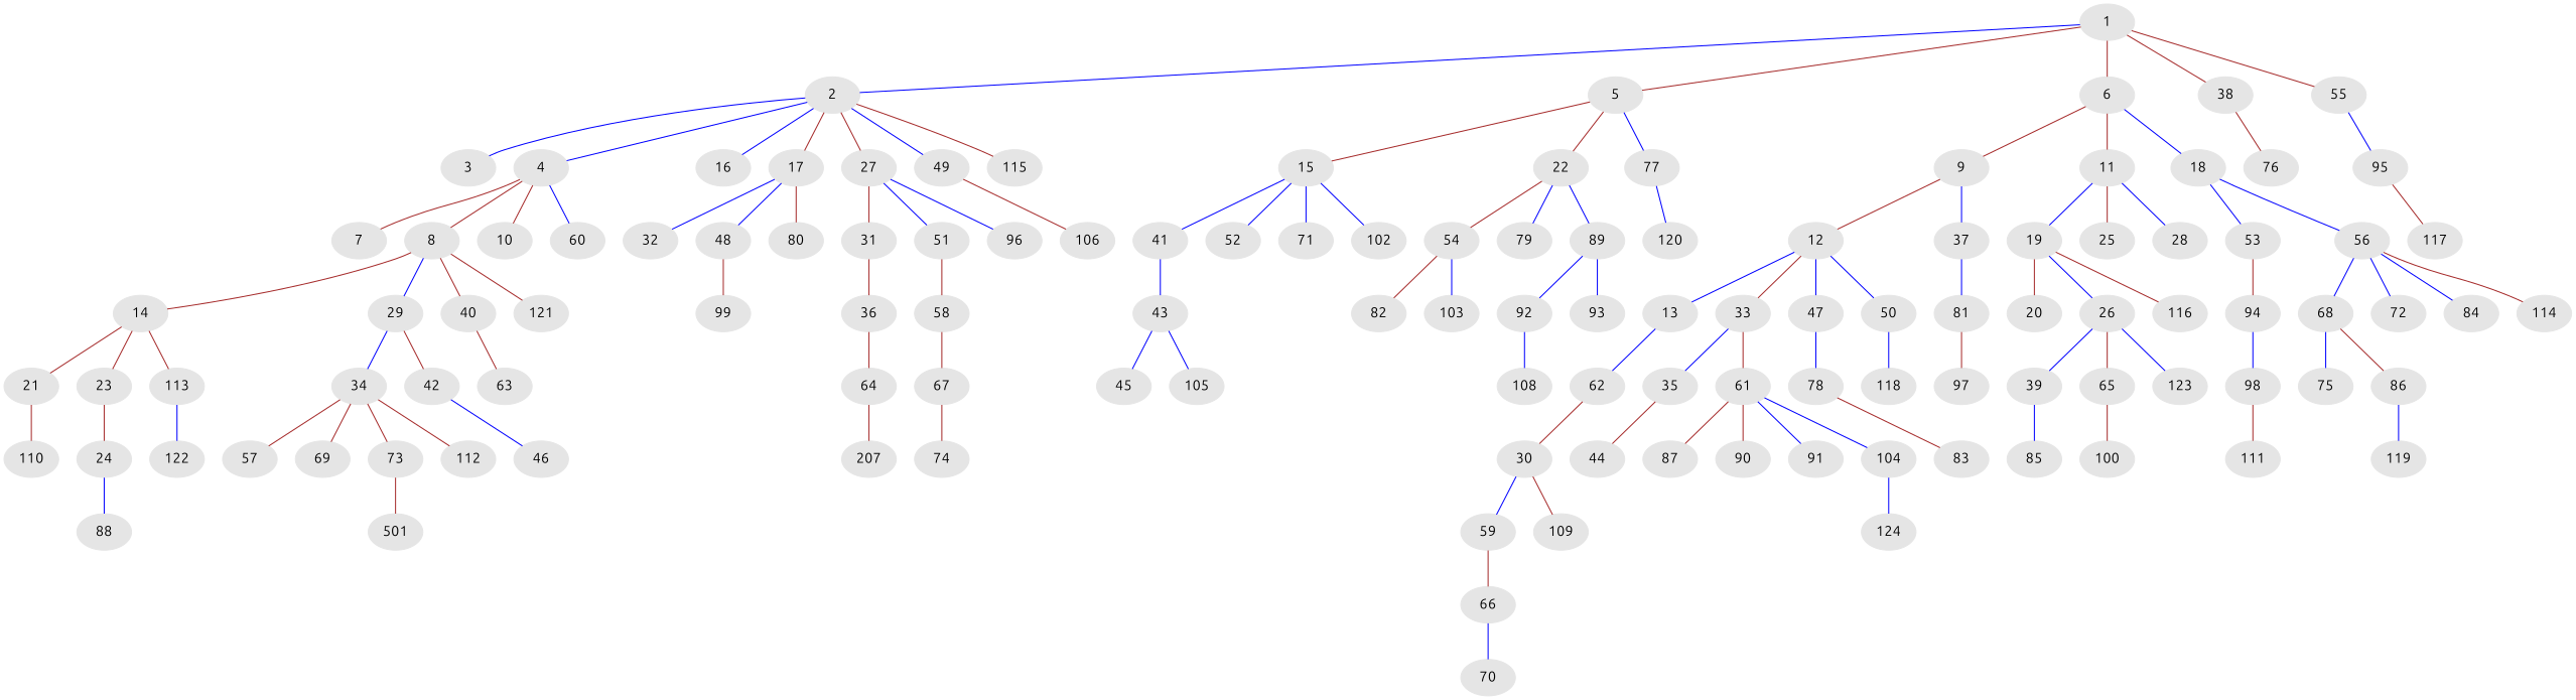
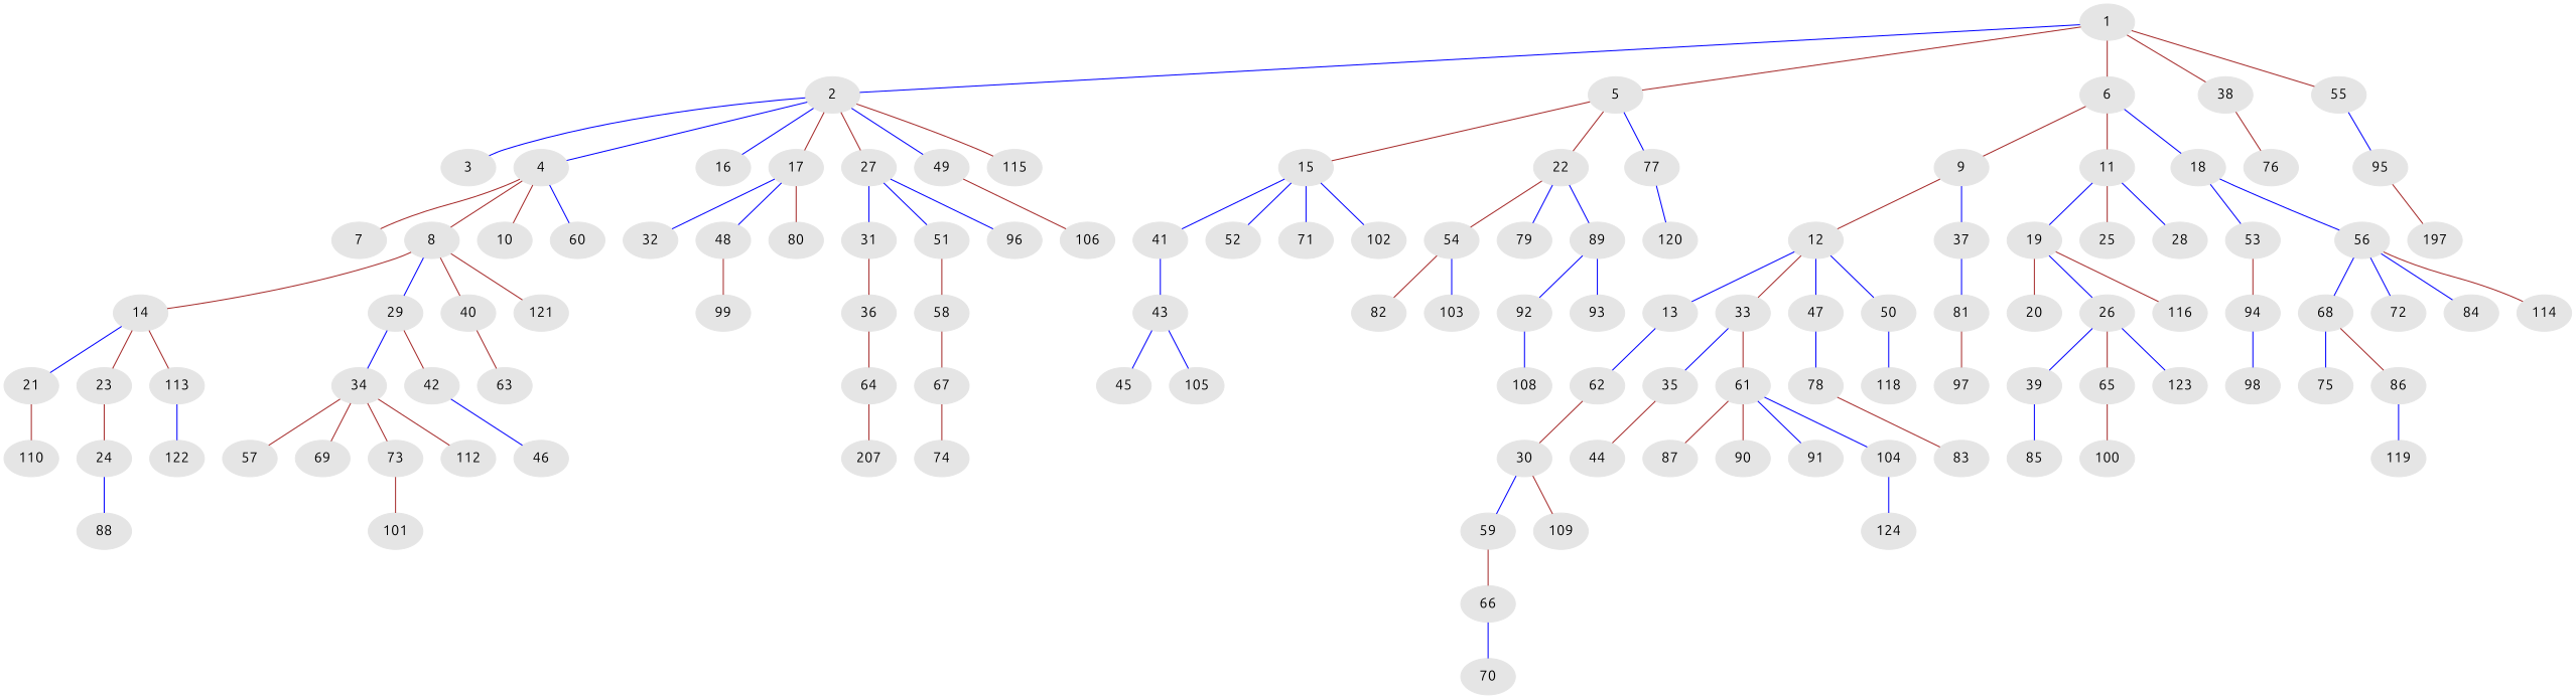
  graph {
    fontname=Ubuntu
    node [color=gray90 fontname=Ubuntu style=filled]
    edge [color=blue fontname=Ubuntu]
    1
    2
    5
    6
    38
    55
    3
    4
    16
    17
    27
    49
    115
    15
    22
    77
    9
    11
    18
    76
    95
    7
    8
    10
    60
    32
    48
    80
    31
    51
    96
    106
    14
    29
    40
    121
    41
    52
    71
    102
    54
    79
    89
    120
    12
    37
    19
    25
    28
    53
    56
    21
    23
    113
    34
    42
    63
    13
    33
    47
    50
    81
    20
    26
    116
    62
    35
    61
    78
    118
    30
    59
    109
    110
    24
    122
    43
    99
    94
    68
    72
    84
    114
    39
    65
    123
    82
    103
    92
    93
    88
    85
    100
    36
    58
    57
    69
    73
    112
    46
    66
    64
    44
    87
    90
    91
    104
-   101 [label=501]
+   101
    n109 [label=207]
    97
    45
    105
    83
    67
    98
-   117
+   117 [label=197]
    75
    86
    74
    70
    124
    119
    108
-   111
    1 -- 2
    1 -- 5 [color=brown]
    1 -- 6 [color=brown]
    1 -- 38 [color=brown]
    1 -- 55 [color=brown]
    2 -- 3
    2 -- 4
    2 -- 16
    2 -- 17 [color=brown]
    2 -- 27 [color=brown]
    2 -- 49
    2 -- 115 [color=brown]
    5 -- 15 [color=brown]
    5 -- 22 [color=brown]
    5 -- 77
    6 -- 9 [color=brown]
    6 -- 11 [color=brown]
    6 -- 18
    38 -- 76 [color=brown]
    55 -- 95
    4 -- 7 [color=brown]
    4 -- 8 [color=brown]
    4 -- 10 [color=brown]
    4 -- 60
    17 -- 32
    17 -- 48
    17 -- 80 [color=brown]
-   27 -- 31 [color=brown]
+   27 -- 31
    27 -- 51
    27 -- 96
    49 -- 106 [color=brown]
    15 -- 41
    15 -- 52
    15 -- 71
    15 -- 102
    22 -- 54 [color=brown]
    22 -- 79
    22 -- 89
    77 -- 120
    9 -- 12 [color=brown]
    9 -- 37
    11 -- 19
    11 -- 25 [color=brown]
    11 -- 28
    18 -- 53
    18 -- 56
    95 -- 117 [color=brown]
    8 -- 14 [color=brown]
    8 -- 29
    8 -- 40 [color=brown]
    8 -- 121 [color=brown]
    48 -- 99 [color=brown]
    31 -- 36 [color=brown]
    51 -- 58 [color=brown]
-   14 -- 21 [color=brown]
+   14 -- 21
    14 -- 23 [color=brown]
    14 -- 113 [color=brown]
    29 -- 34
    29 -- 42 [color=brown]
    40 -- 63 [color=brown]
    41 -- 43
    54 -- 82 [color=brown]
    54 -- 103
    89 -- 92
    89 -- 93
    12 -- 13
    12 -- 33 [color=brown]
    12 -- 47
    12 -- 50
    37 -- 81
    19 -- 20 [color=brown]
    19 -- 26
    19 -- 116 [color=brown]
    53 -- 94 [color=brown]
    56 -- 68
    56 -- 72
    56 -- 84
    56 -- 114 [color=brown]
    21 -- 110 [color=brown]
    23 -- 24 [color=brown]
    113 -- 122
    34 -- 57 [color=brown]
    34 -- 69 [color=brown]
    34 -- 73 [color=brown]
    34 -- 112 [color=brown]
    42 -- 46
    13 -- 62
    33 -- 35
    33 -- 61 [color=brown]
    47 -- 78
    50 -- 118
    81 -- 97 [color=brown]
    26 -- 39
    26 -- 65 [color=brown]
    26 -- 123
    62 -- 30 [color=brown]
    35 -- 44 [color=brown]
    61 -- 87 [color=brown]
    61 -- 90 [color=brown]
    61 -- 91
    61 -- 104
    78 -- 83 [color=brown]
    30 -- 59
    30 -- 109 [color=brown]
    59 -- 66 [color=brown]
    24 -- 88
    43 -- 45
    43 -- 105
    94 -- 98
    68 -- 75
    68 -- 86 [color=brown]
    39 -- 85
    65 -- 100 [color=brown]
    92 -- 108
    36 -- 64 [color=brown]
    58 -- 67 [color=brown]
    73 -- 101 [color=brown]
    66 -- 70
    64 -- n109 [color=brown]
    104 -- 124
    67 -- 74 [color=brown]
-   98 -- 111 [color=brown]
    86 -- 119
  }
